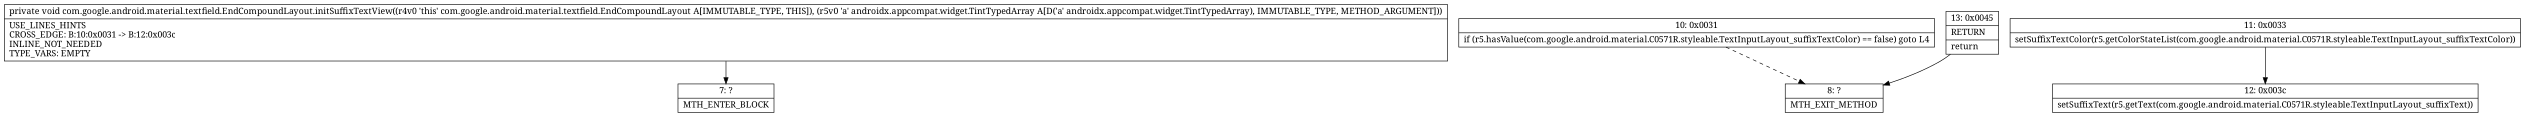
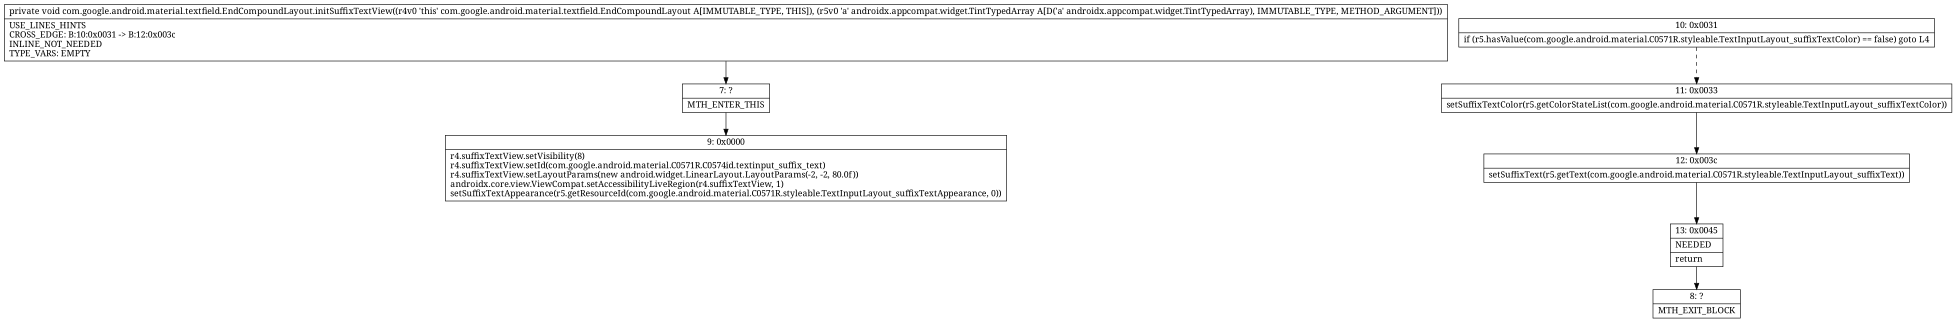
  digraph {
    fontname="Noto Serif"
    node [fontname="Noto Serif" shape=record]
    edge [fontname="Noto Serif"]
-   n1 [label="{7\:\ ?|MTH_ENTER_BLOCK\l}"]
+   n1 [label="{7\:\ ?|MTH_ENTER_THIS\l}"]
+   n2 [label="{9\:\ 0x0000|r4.suffixTextView.setVisibility(8)\lr4.suffixTextView.setId(com.google.android.material.C0571R.C0574id.textinput_suffix_text)\lr4.suffixTextView.setLayoutParams(new android.widget.LinearLayout.LayoutParams(\-2, \-2, 80.0f))\landroidx.core.view.ViewCompat.setAccessibilityLiveRegion(r4.suffixTextView, 1)\lsetSuffixTextAppearance(r5.getResourceId(com.google.android.material.C0571R.styleable.TextInputLayout_suffixTextAppearance, 0))\l}"]
    n3 [label="{10\:\ 0x0031|if (r5.hasValue(com.google.android.material.C0571R.styleable.TextInputLayout_suffixTextColor) == false) goto L4\l}"]
    n4 [label="{11\:\ 0x0033|setSuffixTextColor(r5.getColorStateList(com.google.android.material.C0571R.styleable.TextInputLayout_suffixTextColor))\l}"]
    n5 [label="{12\:\ 0x003c|setSuffixText(r5.getText(com.google.android.material.C0571R.styleable.TextInputLayout_suffixText))\l}"]
-   n6 [label="{13\:\ 0x0045|RETURN\l|return\l}"]
-   n7 [label="{8\:\ ?|MTH_EXIT_METHOD\l}"]
+   n6 [label="{13\:\ 0x0045|NEEDED\l|return\l}"]
+   n7 [label="{8\:\ ?|MTH_EXIT_BLOCK\l}"]
    n8 [label="{private void com.google.android.material.textfield.EndCompoundLayout.initSuffixTextView((r4v0 'this' com.google.android.material.textfield.EndCompoundLayout A[IMMUTABLE_TYPE, THIS]), (r5v0 'a' androidx.appcompat.widget.TintTypedArray A[D('a' androidx.appcompat.widget.TintTypedArray), IMMUTABLE_TYPE, METHOD_ARGUMENT]))  | USE_LINES_HINTS\lCROSS_EDGE: B:10:0x0031 \-\> B:12:0x003c\lINLINE_NOT_NEEDED\lTYPE_VARS: EMPTY\l}"]
-   n3 -> n7 [style=dashed]
+   n1 -> n2
+   n3 -> n4 [style=dashed]
    n4 -> n5
+   n5 -> n6
    n6 -> n7
    n8 -> n1
  }
